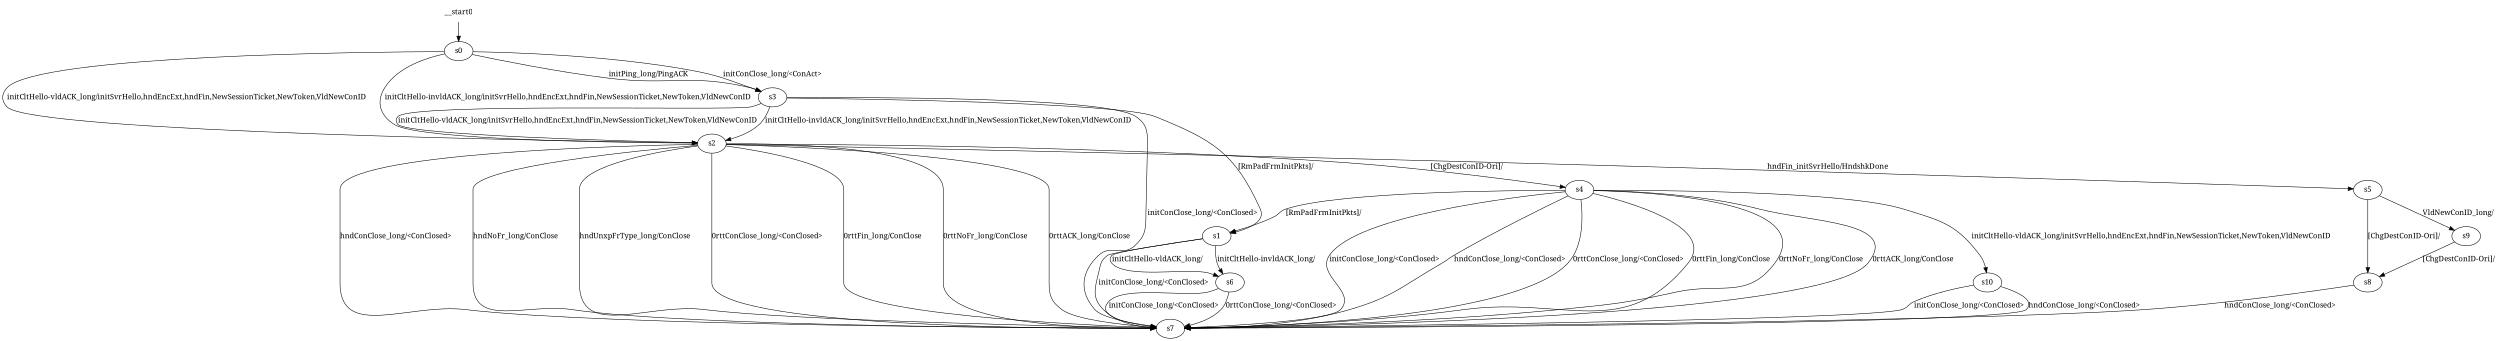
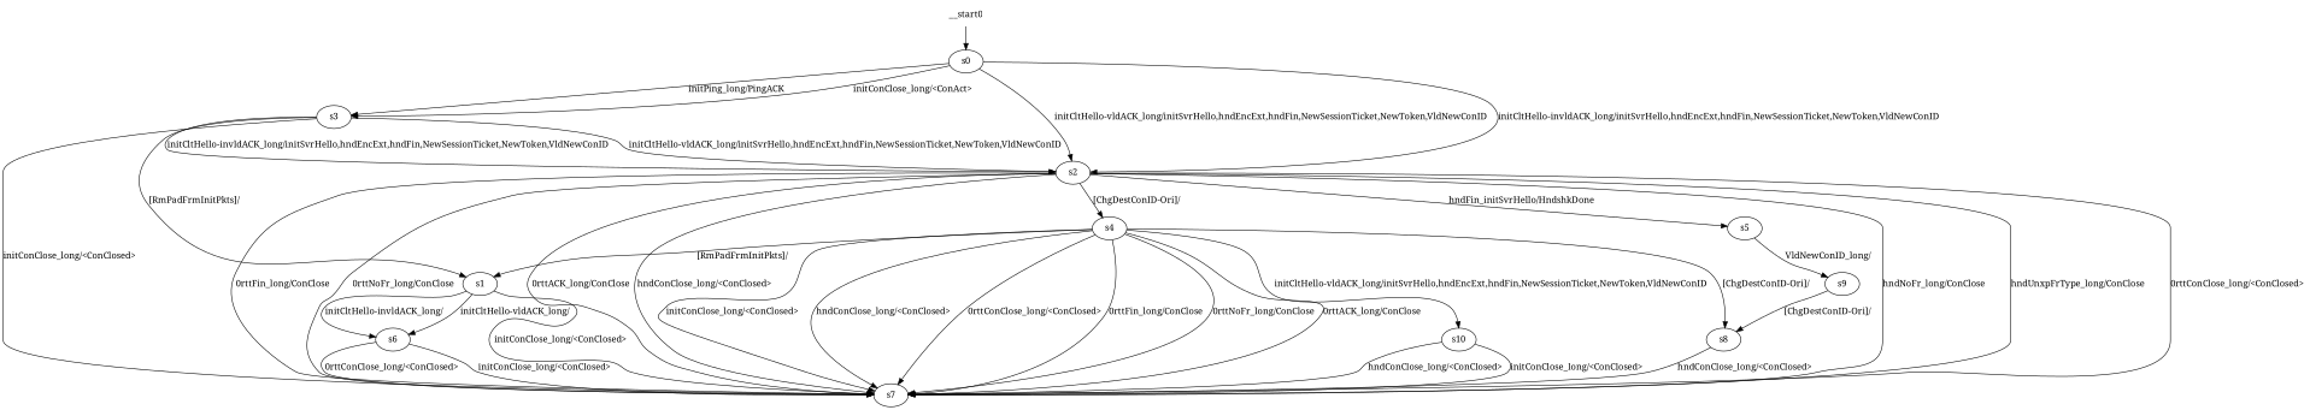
  digraph {
    fontname="Noto Serif"
    node [fontname="Noto Serif"]
    edge [fontname="Noto Serif"]
    n1 [label=s0]
    n2 [label=s2]
    n3 [label=s3]
    n4 [label=s1]
    n5 [label=s6]
    n6 [label=s7]
    n7 [label=s4]
    n8 [label=s5]
    n9 [label=s10]
    n10 [label=s8]
    n11 [label=s9]
    __start0 [shape=none]
    n1 -> n2 [label="initCltHello-vldACK_long/initSvrHello,hndEncExt,hndFin,NewSessionTicket,NewToken,VldNewConID "]
    n1 -> n2 [label="initCltHello-invldACK_long/initSvrHello,hndEncExt,hndFin,NewSessionTicket,NewToken,VldNewConID "]
    n1 -> n3 [label="initPing_long/PingACK "]
    n1 -> n3 [label="initConClose_long/<ConAct> "]
    n2 -> n6 [label="hndConClose_long/<ConClosed> "]
    n2 -> n6 [label="hndNoFr_long/ConClose "]
    n2 -> n6 [label="hndUnxpFrType_long/ConClose "]
    n2 -> n6 [label="0rttConClose_long/<ConClosed> "]
    n2 -> n6 [label="0rttFin_long/ConClose "]
    n2 -> n6 [label="0rttNoFr_long/ConClose "]
    n2 -> n6 [label="0rttACK_long/ConClose "]
    n2 -> n7 [label="[ChgDestConID-Ori]/ "]
    n2 -> n8 [label="hndFin_initSvrHello/HndshkDone "]
    n3 -> n2 [label="initCltHello-vldACK_long/initSvrHello,hndEncExt,hndFin,NewSessionTicket,NewToken,VldNewConID "]
    n3 -> n2 [label="initCltHello-invldACK_long/initSvrHello,hndEncExt,hndFin,NewSessionTicket,NewToken,VldNewConID "]
    n3 -> n4 [label="[RmPadFrmInitPkts]/ "]
    n3 -> n6 [label="initConClose_long/<ConClosed> "]
    n4 -> n5 [label="initCltHello-vldACK_long/ "]
    n4 -> n5 [label="initCltHello-invldACK_long/ "]
    n4 -> n6 [label="initConClose_long/<ConClosed> "]
    n5 -> n6 [label="initConClose_long/<ConClosed> "]
    n5 -> n6 [label="0rttConClose_long/<ConClosed> "]
    n7 -> n4 [label="[RmPadFrmInitPkts]/ "]
    n7 -> n6 [label="initConClose_long/<ConClosed> "]
    n7 -> n6 [label="hndConClose_long/<ConClosed> "]
    n7 -> n6 [label="0rttConClose_long/<ConClosed> "]
    n7 -> n6 [label="0rttFin_long/ConClose "]
    n7 -> n6 [label="0rttNoFr_long/ConClose "]
    n7 -> n6 [label="0rttACK_long/ConClose "]
    n7 -> n9 [label="initCltHello-vldACK_long/initSvrHello,hndEncExt,hndFin,NewSessionTicket,NewToken,VldNewConID "]
-   n8 -> n10 [label="[ChgDestConID-Ori]/ "]
+   n7 -> n10 [label="[ChgDestConID-Ori]/ "]
    n8 -> n11 [label="VldNewConID_long/ "]
    n9 -> n6 [label="initConClose_long/<ConClosed> "]
    n9 -> n6 [label="hndConClose_long/<ConClosed> "]
    n10 -> n6 [label="hndConClose_long/<ConClosed> "]
    n11 -> n10 [label="[ChgDestConID-Ori]/ "]
    __start0 -> n1
  }
